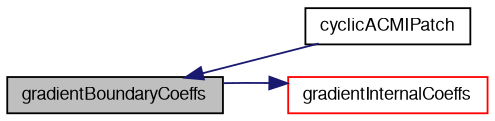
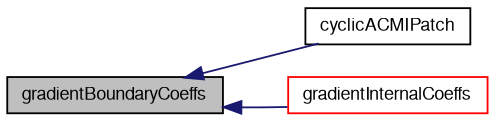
  digraph {
    rankdir=LR
    node [color=black fontname=FreeSans fontsize=10 shape=record]
    edge [color=midnightblue dir=back fontname=FreeSans fontsize=10 labelfontname=FreeSans labelfontsize=10 style=solid]
    n1 [fillcolor=grey75 fontcolor=black height=0.2 label=gradientBoundaryCoeffs style=filled width=0.4]
    n2 [height=0.2 label=cyclicACMIPatch width=0.4]
    n3 [color=red height=0.2 label=gradientInternalCoeffs width=0.4]
    n1 -> n2
-   n3 -> n1
+   n1 -> n3
  }
